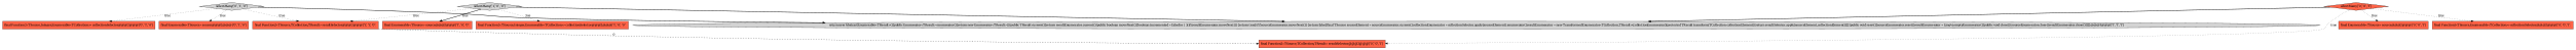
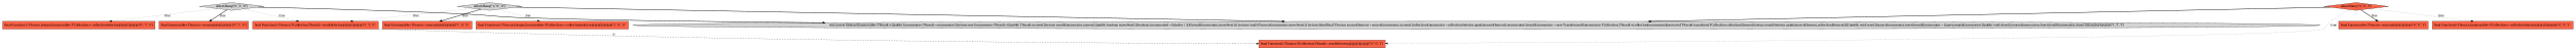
  digraph {
    fontname=Merriweather
    node [fillcolor=tomato fontname=Merriweather shape=box style=filled]
    edge [fontname=Merriweather style=dotted]
    n1 [fillcolor=lightgray label="selectMany['0', '1', '0']" shape=diamond]
    n2 [label="final Function2<TSource,Integer,Enumerable<TCollection>> collectionSelector@@@2@@@['0', '1', '0']"]
    n3 [label="final Function2<TSource,TCollection,TResult> resultSelector@@@2@@@['1', '1', '0']"]
    n4 [label="final Enumerable<TSource> source@@@2@@@['0', '1', '0']"]
    n5 [fillcolor=lightgray label="return new AbstractEnumerable<TResult>(){public Enumerator<TResult> enumerator(){return new Enumerator<TResult>(){public TResult current(){return resultEnumerator.current()}public boolean moveNext(){boolean incremented = falsefor (  ){if (resultEnumerator.moveNext()) {return true}if (!sourceEnumerator.moveNext()) {return false}final TSource sourceElement = sourceEnumerator.current()collectionEnumerator = collectionSelector.apply(sourceElement).enumerator()resultEnumerator = new TransformedEnumerator<TCollection,TResult>(collectionEnumerator){protected TResult transform(TCollection collectionElement){return resultSelector.apply(sourceElement,collectionElement)}}}}public void reset(){sourceEnumerator.reset()resultEnumerator = Linq4j.emptyEnumerator()}public void close(){sourceEnumerator.close()resultEnumerator.close()}}}}@@@3@@@['1', '1', '1']" shape=ellipse]
    n6 [label="final Function2<TSource,TCollection,TResult> resultSelector@@@2@@@['0', '0', '1']"]
    n7 [label="selectMany['0', '0', '1']" shape=diamond]
    n8 [label="final Enumerable<TSource> source@@@2@@@['0', '0', '1']"]
    n9 [label="final Function1<TSource,Enumerable<TCollection>> collectionSelector@@@2@@@['0', '0', '1']"]
    n10 [fillcolor=lightgray label="selectMany['1', '0', '0']" shape=diamond]
    n11 [label="final Enumerable<TSource> source@@@2@@@['1', '0', '0']"]
    n12 [label="final Function2<TSource,Integer,Enumerable<TCollection>> collectionSelector@@@2@@@['1', '0', '0']"]
    n1 -> n2 [label=true]
    n1 -> n3 [label=true]
-   n1 -> n4 [label=true]
+   n1 -> n4 [label=true style=bold]
    n1 -> n5 [style=bold]
    n3 -> n6 [label=0 style=dashed]
    n7 -> n5 [style=bold]
    n7 -> n6 [label=true]
-   n7 -> n8 [label=true]
+   n7 -> n8 [label=true style=bold]
    n7 -> n9 [label=true]
    n10 -> n3 [label=true]
    n10 -> n5 [style=bold]
    n10 -> n11 [label=true style=bold]
    n10 -> n12 [label=true]
  }
